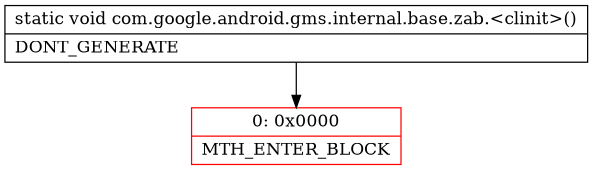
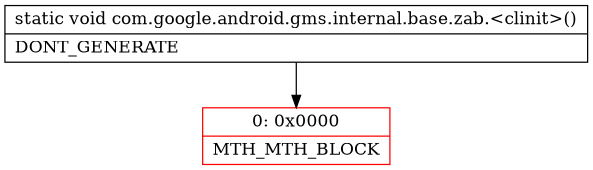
  digraph {
    node [shape=record]
-   n1 [color=red label="{0\:\ 0x0000|MTH_ENTER_BLOCK\l}"]
+   n1 [color=red label="{0\:\ 0x0000|MTH_MTH_BLOCK\l}"]
    n2 [label="{static void com.google.android.gms.internal.base.zab.\<clinit\>()  | DONT_GENERATE\l}"]
    subgraph cluster_1 {
      label="R(0)"
    }
    n2 -> n1
  }
